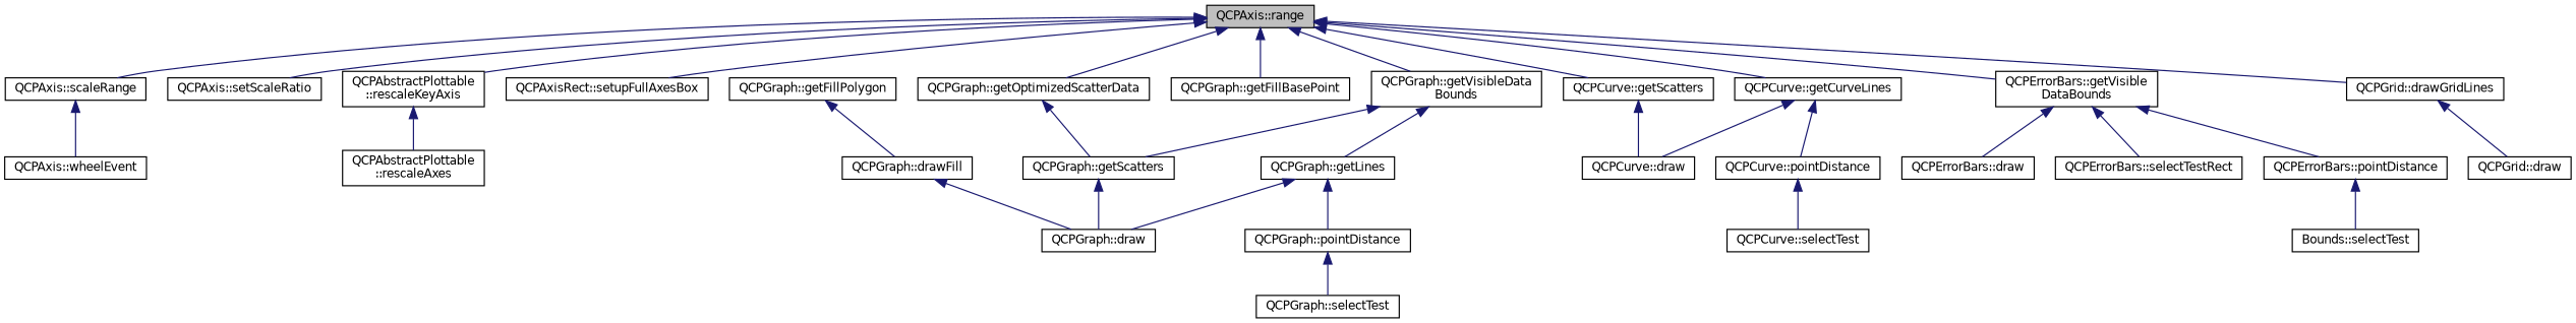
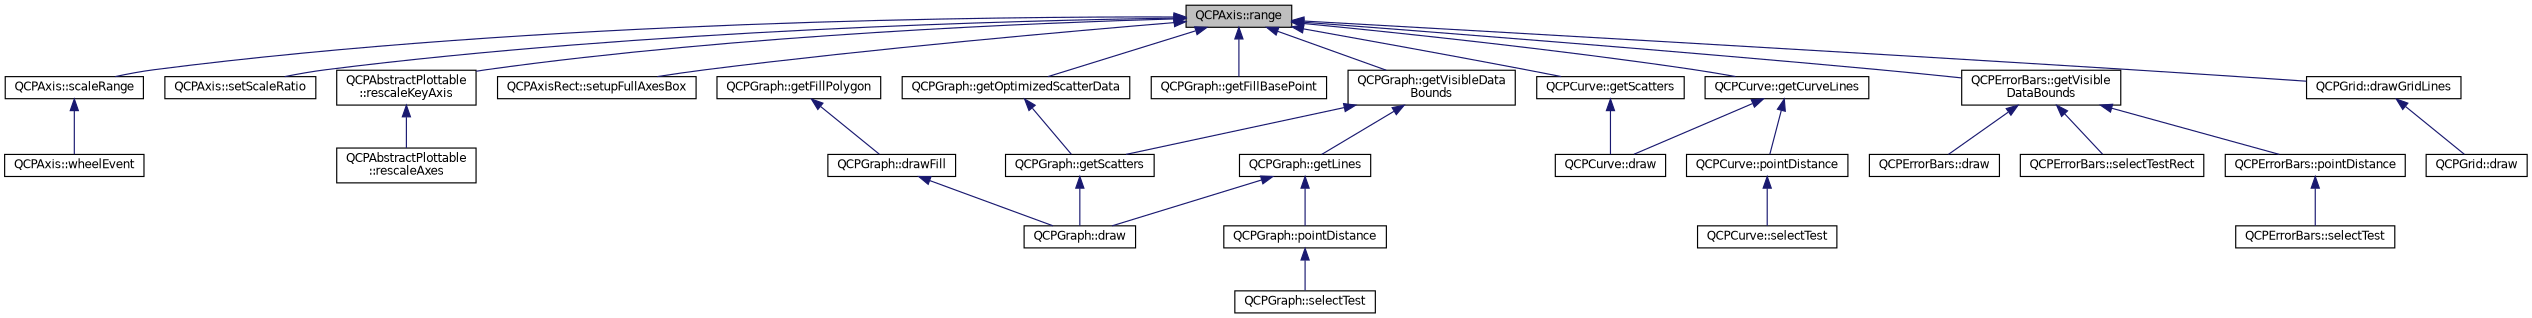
  digraph {
    rankdir=TB
    node [color=black fillcolor=white fontname=Helvetica fontsize=10 shape=record style=filled]
    edge [color=midnightblue dir=back fontname=Helvetica fontsize=10 labelfontname=Helvetica labelfontsize=10 style=solid]
    n1 [fillcolor=grey75 fontcolor=black height=0.2 label="QCPAxis::range" width=0.4]
    n2 [height=0.2 label="QCPGrid::drawGridLines" width=0.4]
    n3 [height=0.2 label="QCPAxis::scaleRange" width=0.4]
    n4 [height=0.2 label="QCPAxis::setScaleRatio" width=0.4]
    n5 [height=0.2 label="QCPAbstractPlottable\l::rescaleKeyAxis" width=0.4]
    n6 [height=0.2 label="QCPAxisRect::setupFullAxesBox" width=0.4]
    n7 [height=0.2 label="QCPGraph::getOptimizedScatterData" width=0.4]
    n8 [height=0.2 label="QCPGraph::getVisibleData\lBounds" width=0.4]
    n9 [height=0.2 label="QCPGraph::getFillBasePoint" width=0.4]
    n10 [height=0.2 label="QCPCurve::getCurveLines" width=0.4]
    n11 [height=0.2 label="QCPCurve::getScatters" width=0.4]
    n12 [height=0.2 label="QCPErrorBars::getVisible\lDataBounds" width=0.4]
    n13 [height=0.2 label="QCPGrid::draw" width=0.4]
    n14 [height=0.2 label="QCPAxis::wheelEvent" width=0.4]
    n15 [height=0.2 label="QCPAbstractPlottable\l::rescaleAxes" width=0.4]
    n16 [height=0.2 label="QCPGraph::getScatters" width=0.4]
    n17 [height=0.2 label="QCPGraph::getLines" width=0.4]
    n18 [height=0.2 label="QCPCurve::draw" width=0.4]
    n19 [height=0.2 label="QCPCurve::pointDistance" width=0.4]
    n20 [height=0.2 label="QCPErrorBars::selectTestRect" width=0.4]
    n21 [height=0.2 label="QCPErrorBars::draw" width=0.4]
    n22 [height=0.2 label="QCPErrorBars::pointDistance" width=0.4]
    n23 [height=0.2 label="QCPGraph::draw" width=0.4]
    n24 [height=0.2 label="QCPGraph::pointDistance" width=0.4]
    n25 [height=0.2 label="QCPGraph::selectTest" width=0.4]
    n26 [height=0.2 label="QCPGraph::getFillPolygon" width=0.4]
    n27 [height=0.2 label="QCPGraph::drawFill" width=0.4]
    n28 [height=0.2 label="QCPCurve::selectTest" width=0.4]
-   n29 [height=0.2 label="Bounds::selectTest" width=0.4]
+   n29 [height=0.2 label="QCPErrorBars::selectTest" width=0.4]
    n1 -> n2
    n1 -> n3
    n1 -> n4
    n1 -> n5
    n1 -> n6
    n1 -> n7
    n1 -> n8
    n1 -> n9
    n1 -> n10
    n1 -> n11
    n1 -> n12
    n2 -> n13
    n3 -> n14
    n5 -> n15
    n7 -> n16
    n8 -> n16
    n8 -> n17
    n10 -> n18
    n10 -> n19
    n11 -> n18
    n12 -> n20
    n12 -> n21
    n12 -> n22
    n16 -> n23
    n17 -> n23
    n17 -> n24
    n19 -> n28
    n22 -> n29
    n24 -> n25
    n26 -> n27
    n27 -> n23
  }
